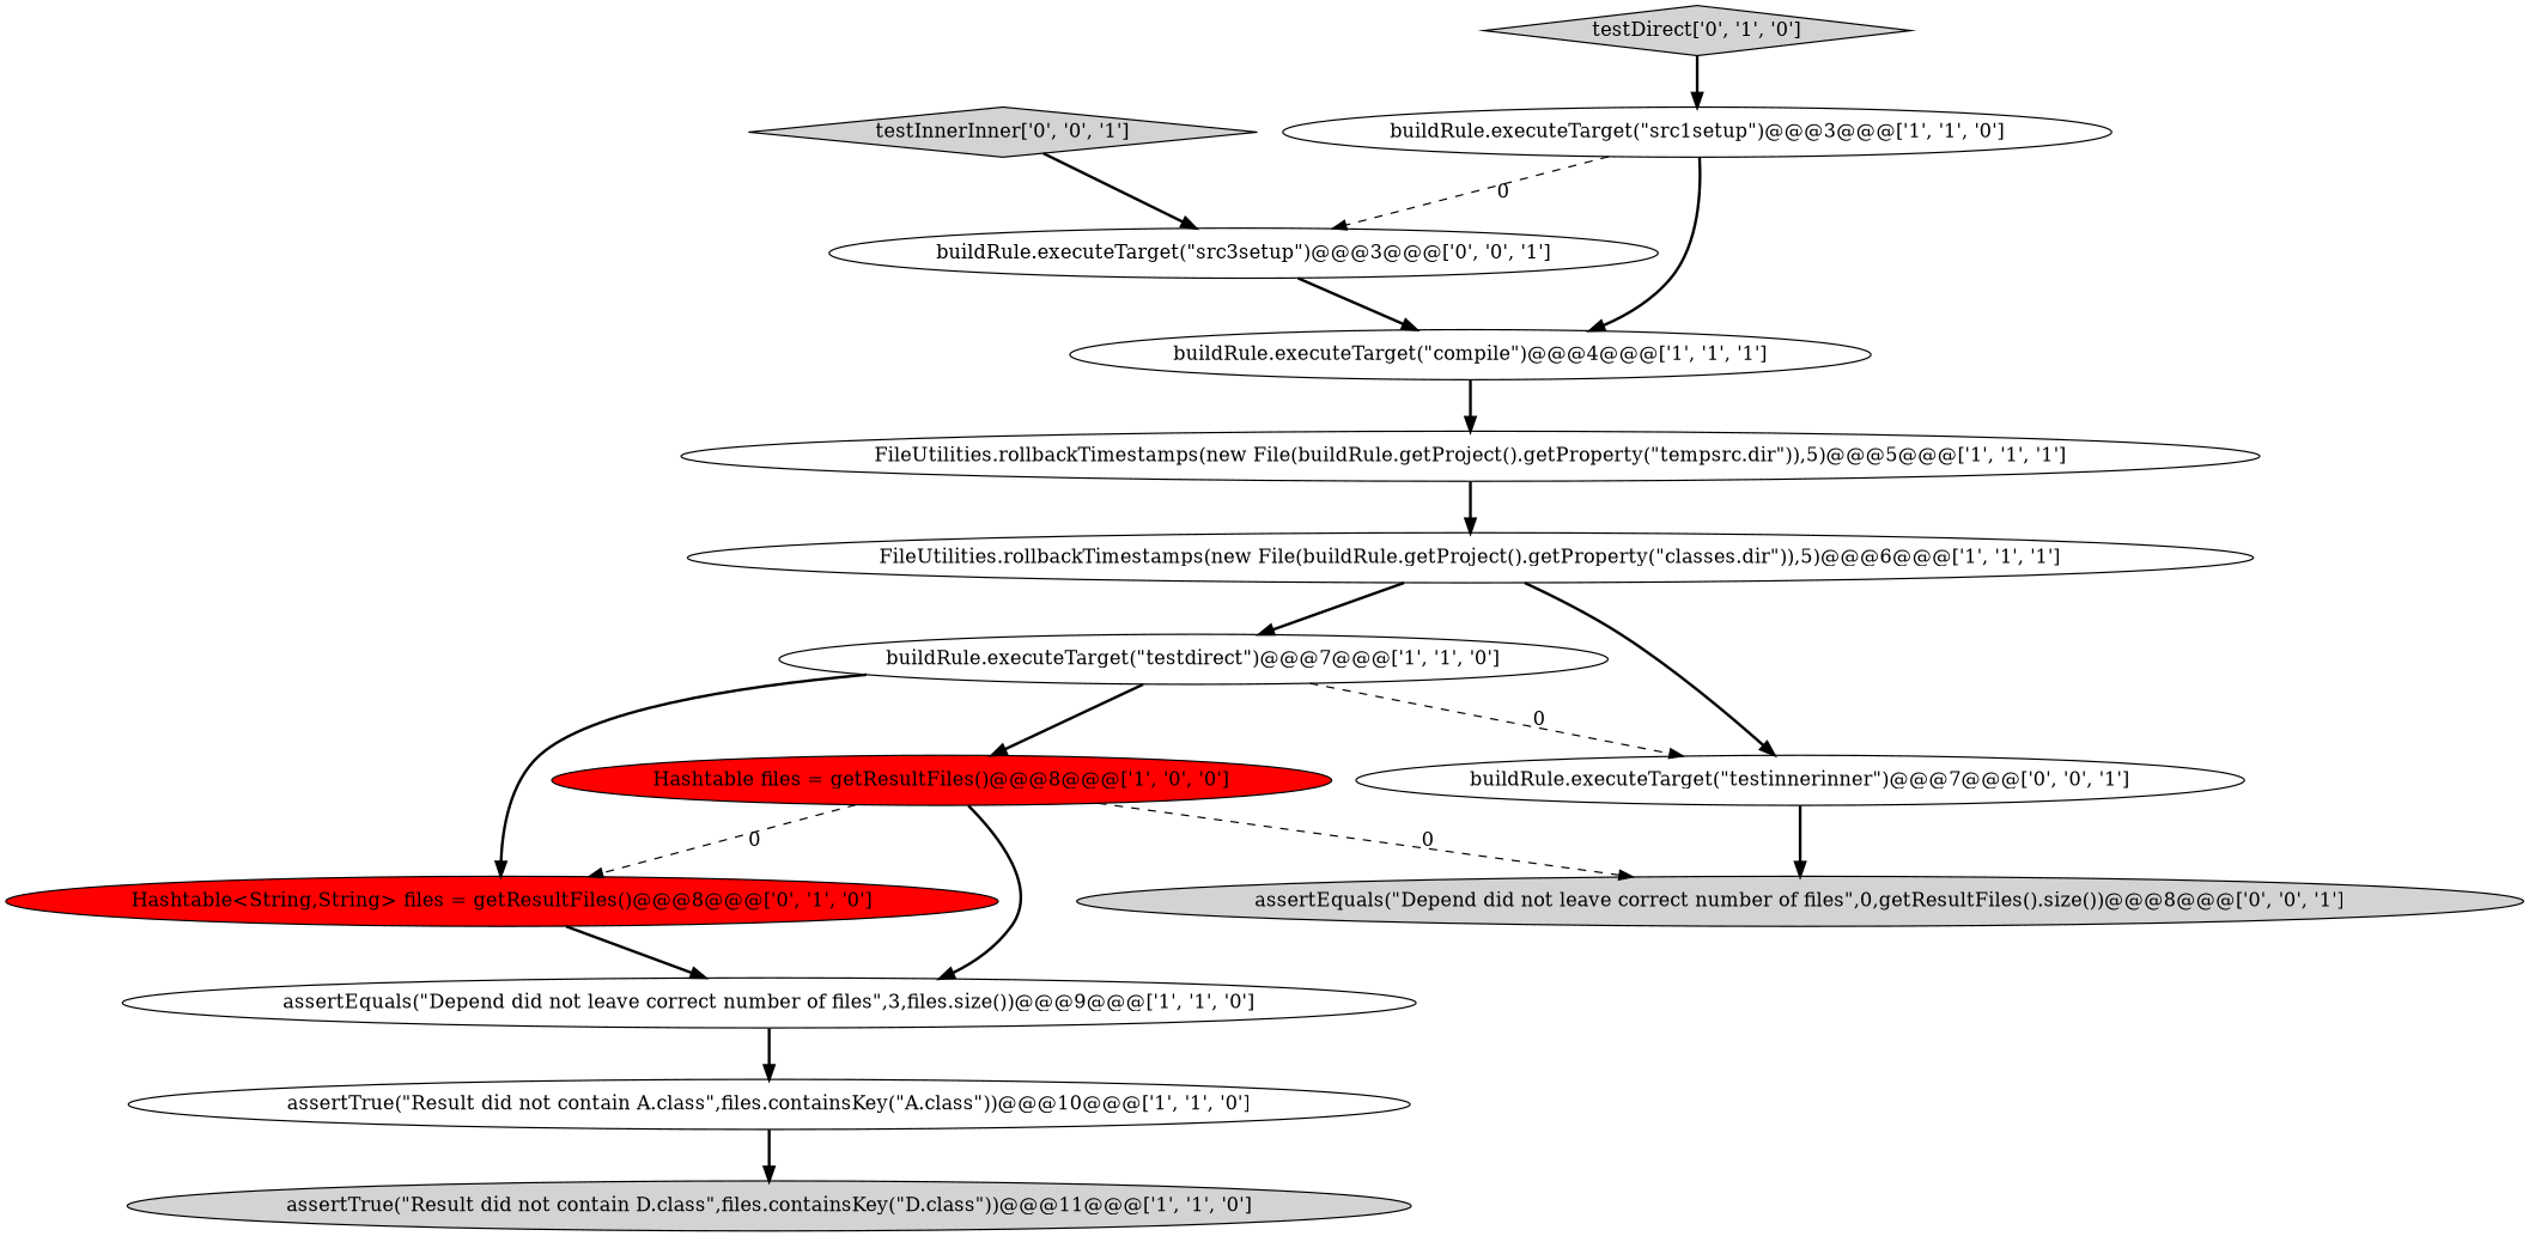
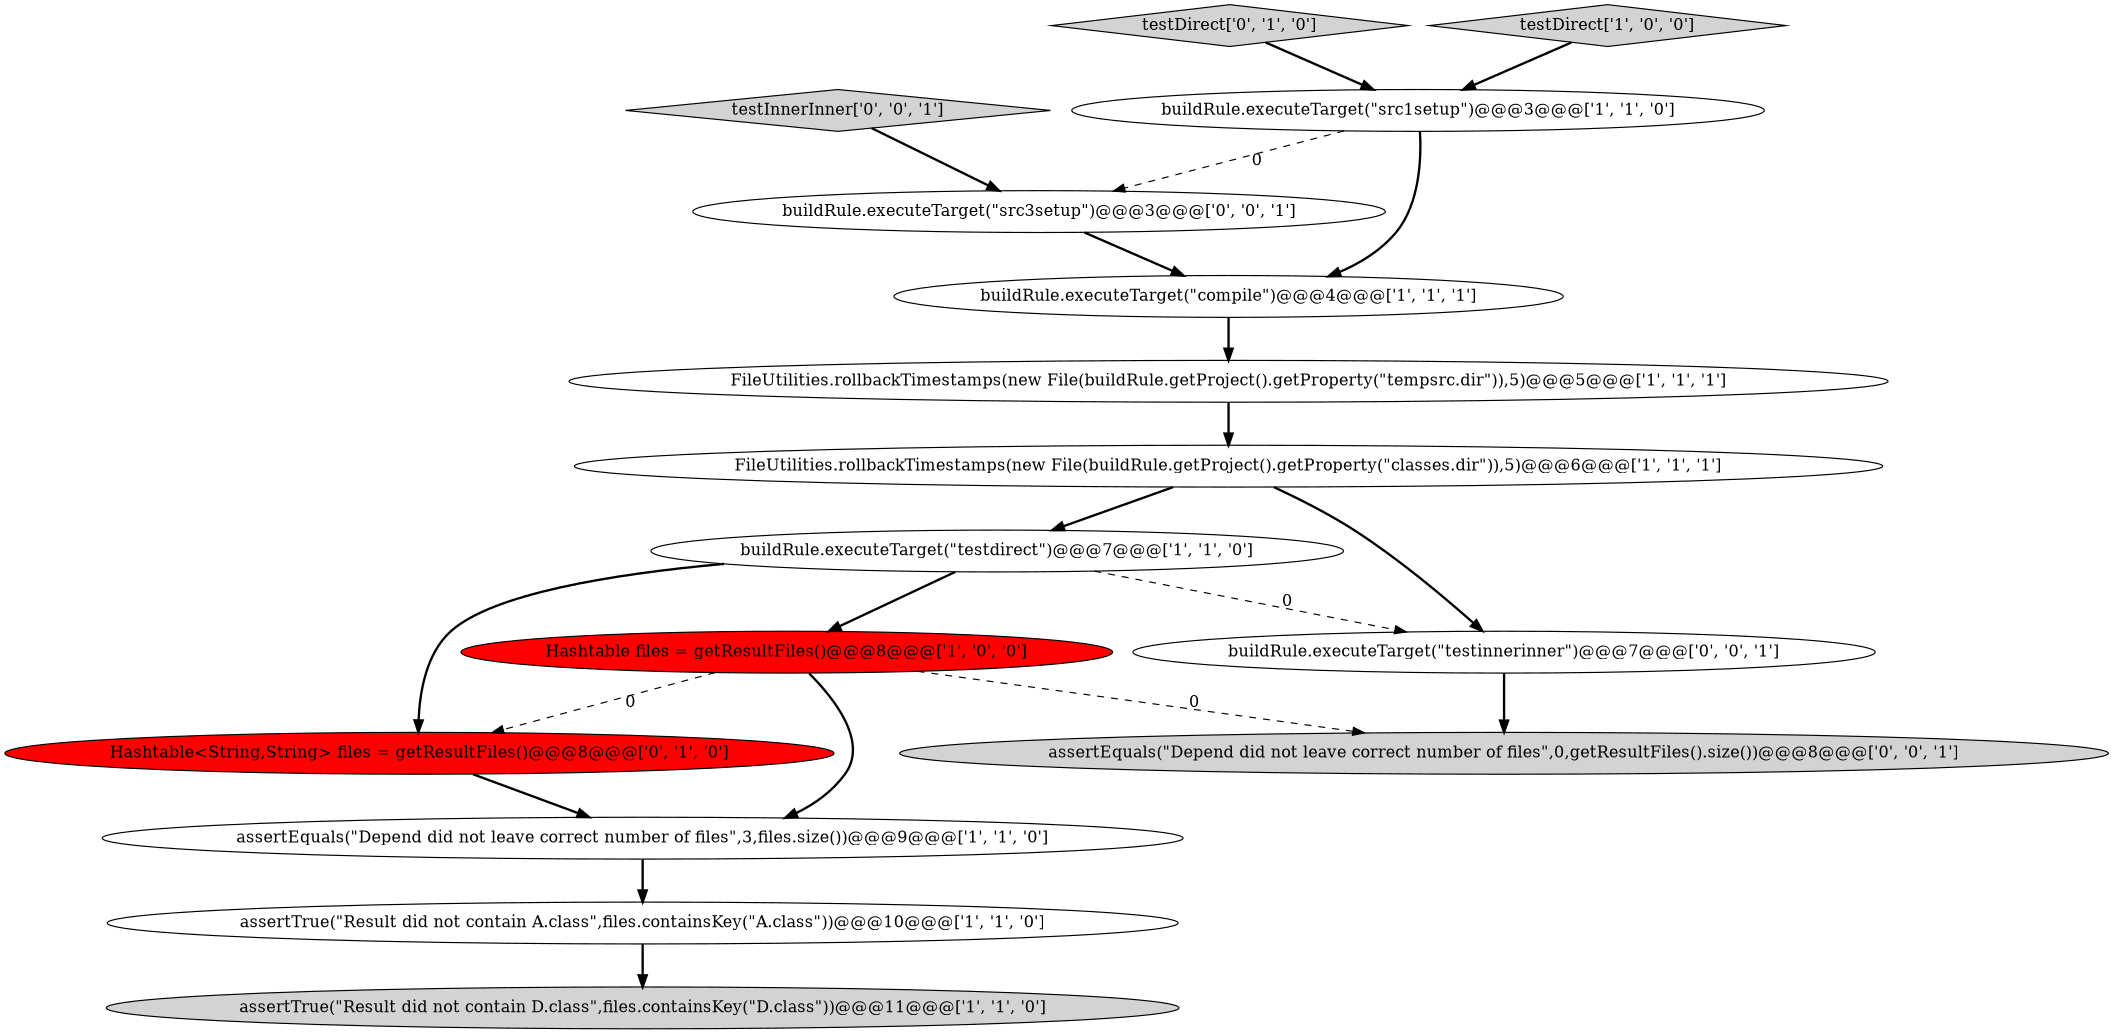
  digraph {
    node [fillcolor=white shape=ellipse style=filled]
    edge [style=bold]
    n1 [label="buildRule.executeTarget(\"compile\")@@@4@@@['1', '1', '1']"]
    n2 [label="FileUtilities.rollbackTimestamps(new File(buildRule.getProject().getProperty(\"tempsrc.dir\")),5)@@@5@@@['1', '1', '1']"]
    n3 [label="buildRule.executeTarget(\"src1setup\")@@@3@@@['1', '1', '0']"]
    n4 [label="buildRule.executeTarget(\"src3setup\")@@@3@@@['0', '0', '1']"]
    n5 [fillcolor=lightgray label="testInnerInner['0', '0', '1']" shape=diamond]
    n6 [label="buildRule.executeTarget(\"testdirect\")@@@7@@@['1', '1', '0']"]
    n7 [fillcolor=red label="Hashtable files = getResultFiles()@@@8@@@['1', '0', '0']"]
    n8 [fillcolor=red label="Hashtable<String,String> files = getResultFiles()@@@8@@@['0', '1', '0']"]
    n9 [label="buildRule.executeTarget(\"testinnerinner\")@@@7@@@['0', '0', '1']"]
    n10 [label="FileUtilities.rollbackTimestamps(new File(buildRule.getProject().getProperty(\"classes.dir\")),5)@@@6@@@['1', '1', '1']"]
    n11 [fillcolor=lightgray label="assertEquals(\"Depend did not leave correct number of files\",0,getResultFiles().size())@@@8@@@['0', '0', '1']"]
    n12 [label="assertEquals(\"Depend did not leave correct number of files\",3,files.size())@@@9@@@['1', '1', '0']"]
    n13 [label="assertTrue(\"Result did not contain A.class\",files.containsKey(\"A.class\"))@@@10@@@['1', '1', '0']"]
    n14 [fillcolor=lightgray label="testDirect['0', '1', '0']" shape=diamond]
    n15 [fillcolor=lightgray label="assertTrue(\"Result did not contain D.class\",files.containsKey(\"D.class\"))@@@11@@@['1', '1', '0']"]
+   n16 [fillcolor=lightgray label="testDirect['1', '0', '0']" shape=diamond]
    n1 -> n2
    n2 -> n10
    n3 -> n1
    n3 -> n4 [label=0 style=dashed]
    n4 -> n1
    n5 -> n4
    n6 -> n7
    n6 -> n8
    n6 -> n9 [label=0 style=dashed]
    n7 -> n8 [label=0 style=dashed]
    n7 -> n11 [label=0 style=dashed]
    n7 -> n12
    n8 -> n12
    n9 -> n11
    n10 -> n6
    n10 -> n9
    n12 -> n13
    n13 -> n15
    n14 -> n3
+   n16 -> n3
  }
